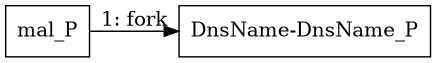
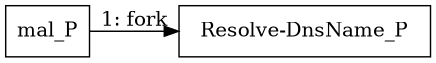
  digraph {
    engine=neato
    fixedsize=false
    fontsize=10
    nodesep=0.3
    rankdir=LR
    ranksep=0
    splines=true
    node [node_type=Process shape=box]
    mal_P
-   "Resolve-DnsName_P" [label="DnsName-DnsName_P"]
+   "Resolve-DnsName_P"
    mal_P -> "Resolve-DnsName_P" [label="1: fork"]
  }
